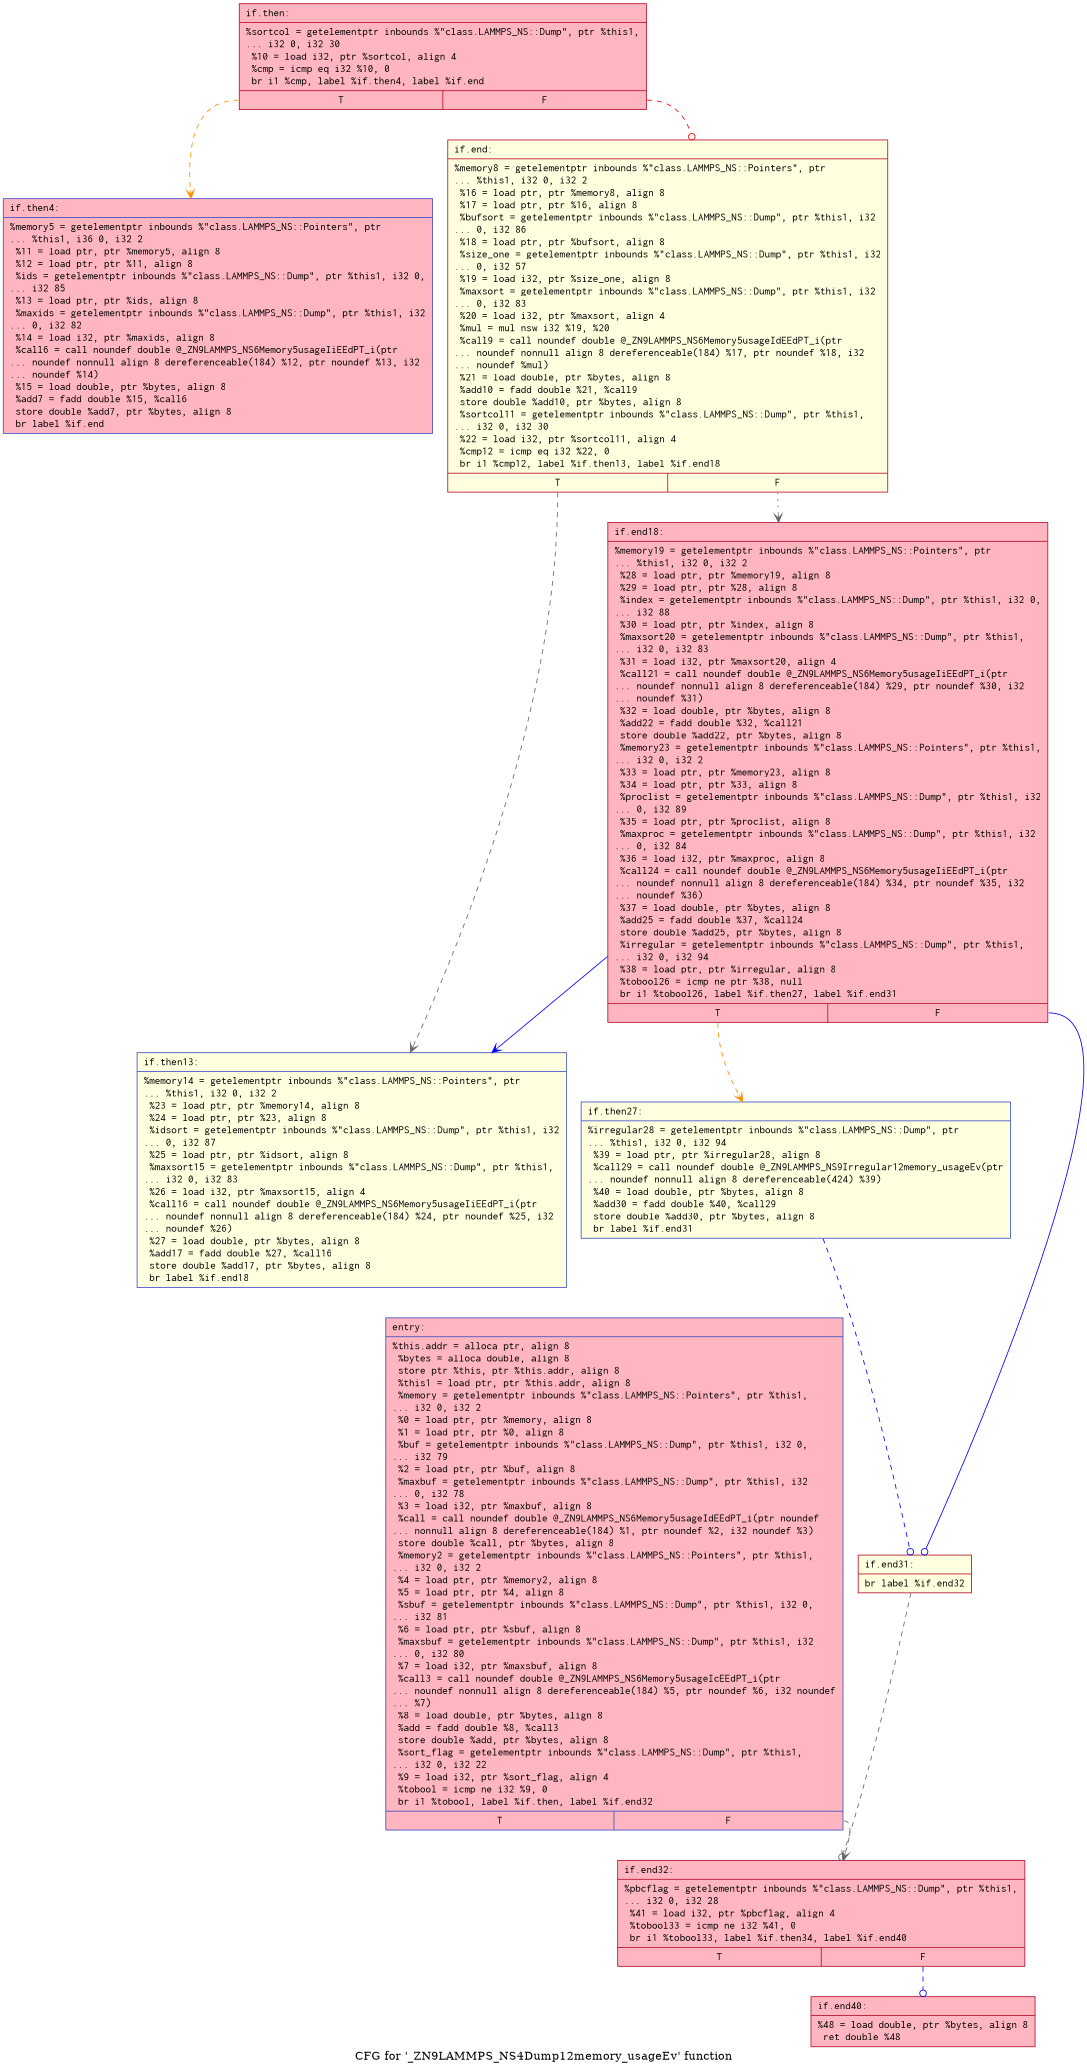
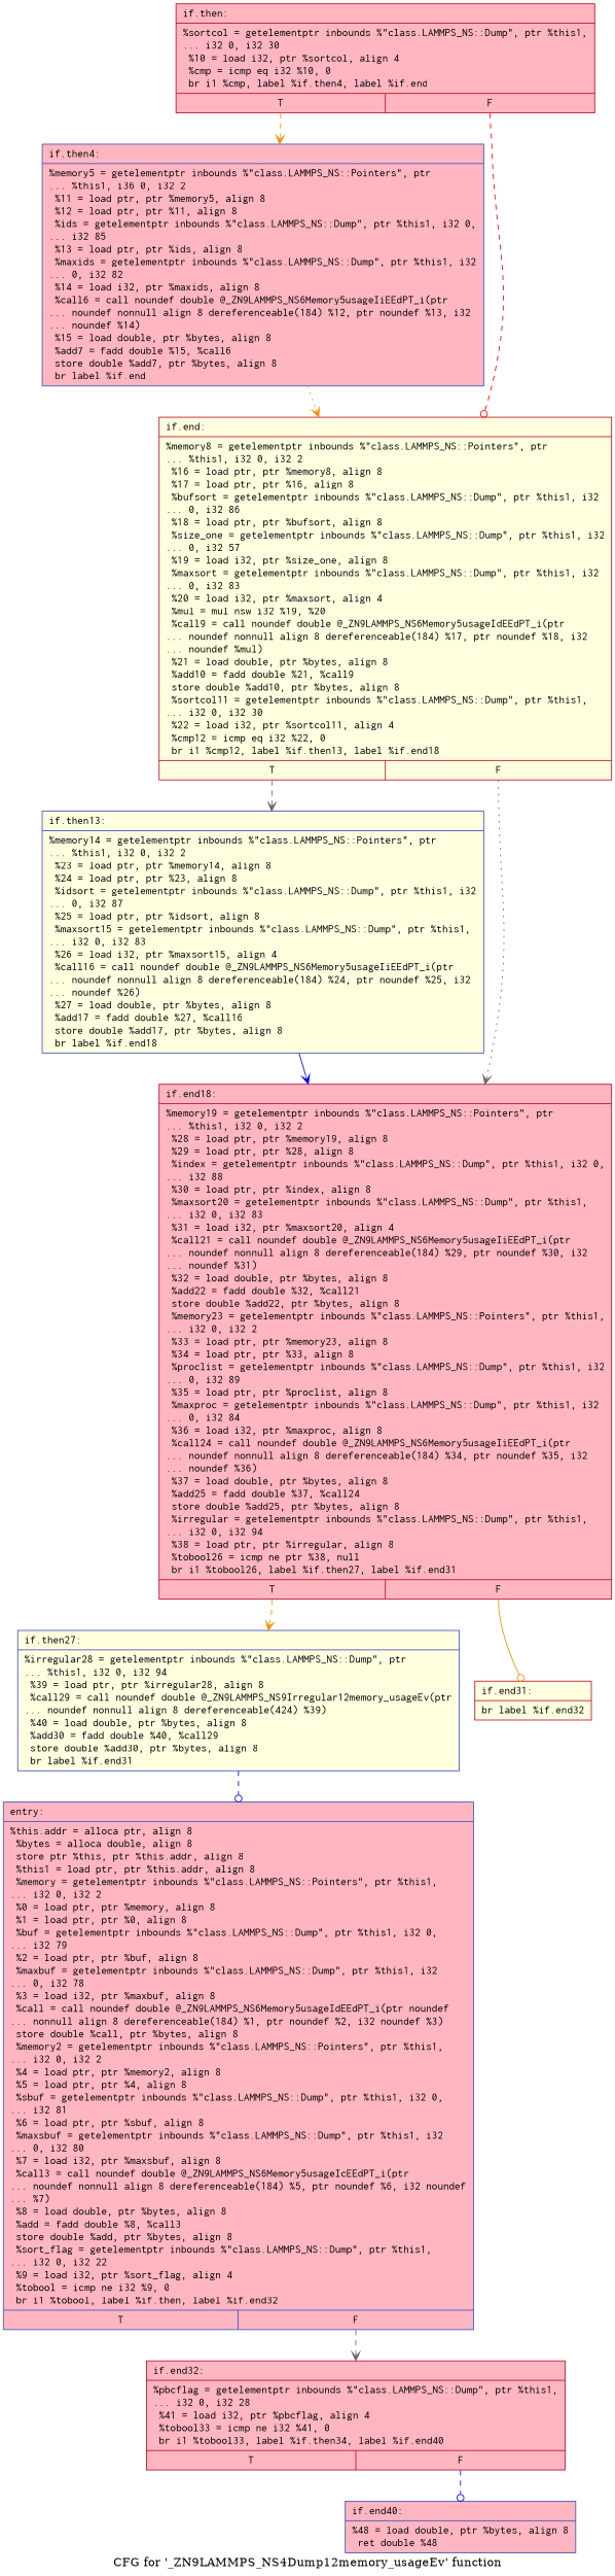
  digraph {
    label="CFG for '_ZN9LAMMPS_NS4Dump12memory_usageEv' function"
    node [color="#b70d28ff" fillcolor=lightpink fontname=Courier shape=record style=filled]
    edge [arrowhead=vee color=gray40 style=dashed tailport=s1]
    n1 [color="#3d50c3ff" label="{entry:\l|  %this.addr = alloca ptr, align 8\l  %bytes = alloca double, align 8\l  store ptr %this, ptr %this.addr, align 8\l  %this1 = load ptr, ptr %this.addr, align 8\l  %memory = getelementptr inbounds %\"class.LAMMPS_NS::Pointers\", ptr %this1,\l... i32 0, i32 2\l  %0 = load ptr, ptr %memory, align 8\l  %1 = load ptr, ptr %0, align 8\l  %buf = getelementptr inbounds %\"class.LAMMPS_NS::Dump\", ptr %this1, i32 0,\l... i32 79\l  %2 = load ptr, ptr %buf, align 8\l  %maxbuf = getelementptr inbounds %\"class.LAMMPS_NS::Dump\", ptr %this1, i32\l... 0, i32 78\l  %3 = load i32, ptr %maxbuf, align 8\l  %call = call noundef double @_ZN9LAMMPS_NS6Memory5usageIdEEdPT_i(ptr noundef\l... nonnull align 8 dereferenceable(184) %1, ptr noundef %2, i32 noundef %3)\l  store double %call, ptr %bytes, align 8\l  %memory2 = getelementptr inbounds %\"class.LAMMPS_NS::Pointers\", ptr %this1,\l... i32 0, i32 2\l  %4 = load ptr, ptr %memory2, align 8\l  %5 = load ptr, ptr %4, align 8\l  %sbuf = getelementptr inbounds %\"class.LAMMPS_NS::Dump\", ptr %this1, i32 0,\l... i32 81\l  %6 = load ptr, ptr %sbuf, align 8\l  %maxsbuf = getelementptr inbounds %\"class.LAMMPS_NS::Dump\", ptr %this1, i32\l... 0, i32 80\l  %7 = load i32, ptr %maxsbuf, align 8\l  %call3 = call noundef double @_ZN9LAMMPS_NS6Memory5usageIcEEdPT_i(ptr\l... noundef nonnull align 8 dereferenceable(184) %5, ptr noundef %6, i32 noundef\l... %7)\l  %8 = load double, ptr %bytes, align 8\l  %add = fadd double %8, %call3\l  store double %add, ptr %bytes, align 8\l  %sort_flag = getelementptr inbounds %\"class.LAMMPS_NS::Dump\", ptr %this1,\l... i32 0, i32 22\l  %9 = load i32, ptr %sort_flag, align 4\l  %tobool = icmp ne i32 %9, 0\l  br i1 %tobool, label %if.then, label %if.end32\l|{<s0>T|<s1>F}}"]
    n2 [label="{if.end32:\l|  %pbcflag = getelementptr inbounds %\"class.LAMMPS_NS::Dump\", ptr %this1,\l... i32 0, i32 28\l  %41 = load i32, ptr %pbcflag, align 4\l  %tobool33 = icmp ne i32 %41, 0\l  br i1 %tobool33, label %if.then34, label %if.end40\l|{<s0>T|<s1>F}}"]
    n3 [label="{if.then:\l|  %sortcol = getelementptr inbounds %\"class.LAMMPS_NS::Dump\", ptr %this1,\l... i32 0, i32 30\l  %10 = load i32, ptr %sortcol, align 4\l  %cmp = icmp eq i32 %10, 0\l  br i1 %cmp, label %if.then4, label %if.end\l|{<s0>T|<s1>F}}"]
    n4 [color="#3d50c3ff" label="{if.then4:\l|  %memory5 = getelementptr inbounds %\"class.LAMMPS_NS::Pointers\", ptr\l... %this1, i36 0, i32 2\l  %11 = load ptr, ptr %memory5, align 8\l  %12 = load ptr, ptr %11, align 8\l  %ids = getelementptr inbounds %\"class.LAMMPS_NS::Dump\", ptr %this1, i32 0,\l... i32 85\l  %13 = load ptr, ptr %ids, align 8\l  %maxids = getelementptr inbounds %\"class.LAMMPS_NS::Dump\", ptr %this1, i32\l... 0, i32 82\l  %14 = load i32, ptr %maxids, align 8\l  %call6 = call noundef double @_ZN9LAMMPS_NS6Memory5usageIiEEdPT_i(ptr\l... noundef nonnull align 8 dereferenceable(184) %12, ptr noundef %13, i32\l... noundef %14)\l  %15 = load double, ptr %bytes, align 8\l  %add7 = fadd double %15, %call6\l  store double %add7, ptr %bytes, align 8\l  br label %if.end\l}"]
    n5 [fillcolor=lightyellow label="{if.end:\l|  %memory8 = getelementptr inbounds %\"class.LAMMPS_NS::Pointers\", ptr\l... %this1, i32 0, i32 2\l  %16 = load ptr, ptr %memory8, align 8\l  %17 = load ptr, ptr %16, align 8\l  %bufsort = getelementptr inbounds %\"class.LAMMPS_NS::Dump\", ptr %this1, i32\l... 0, i32 86\l  %18 = load ptr, ptr %bufsort, align 8\l  %size_one = getelementptr inbounds %\"class.LAMMPS_NS::Dump\", ptr %this1, i32\l... 0, i32 57\l  %19 = load i32, ptr %size_one, align 8\l  %maxsort = getelementptr inbounds %\"class.LAMMPS_NS::Dump\", ptr %this1, i32\l... 0, i32 83\l  %20 = load i32, ptr %maxsort, align 4\l  %mul = mul nsw i32 %19, %20\l  %call9 = call noundef double @_ZN9LAMMPS_NS6Memory5usageIdEEdPT_i(ptr\l... noundef nonnull align 8 dereferenceable(184) %17, ptr noundef %18, i32\l... noundef %mul)\l  %21 = load double, ptr %bytes, align 8\l  %add10 = fadd double %21, %call9\l  store double %add10, ptr %bytes, align 8\l  %sortcol11 = getelementptr inbounds %\"class.LAMMPS_NS::Dump\", ptr %this1,\l... i32 0, i32 30\l  %22 = load i32, ptr %sortcol11, align 4\l  %cmp12 = icmp eq i32 %22, 0\l  br i1 %cmp12, label %if.then13, label %if.end18\l|{<s0>T|<s1>F}}"]
-   n6 [label="{if.end40:\l|  %48 = load double, ptr %bytes, align 8\l  ret double %48\l}"]
+   n6 [color="#3d50c3ff" label="{if.end40:\l|  %48 = load double, ptr %bytes, align 8\l  ret double %48\l}"]
    n7 [color="#3d50c3ff" fillcolor=lightyellow label="{if.then13:\l|  %memory14 = getelementptr inbounds %\"class.LAMMPS_NS::Pointers\", ptr\l... %this1, i32 0, i32 2\l  %23 = load ptr, ptr %memory14, align 8\l  %24 = load ptr, ptr %23, align 8\l  %idsort = getelementptr inbounds %\"class.LAMMPS_NS::Dump\", ptr %this1, i32\l... 0, i32 87\l  %25 = load ptr, ptr %idsort, align 8\l  %maxsort15 = getelementptr inbounds %\"class.LAMMPS_NS::Dump\", ptr %this1,\l... i32 0, i32 83\l  %26 = load i32, ptr %maxsort15, align 4\l  %call16 = call noundef double @_ZN9LAMMPS_NS6Memory5usageIiEEdPT_i(ptr\l... noundef nonnull align 8 dereferenceable(184) %24, ptr noundef %25, i32\l... noundef %26)\l  %27 = load double, ptr %bytes, align 8\l  %add17 = fadd double %27, %call16\l  store double %add17, ptr %bytes, align 8\l  br label %if.end18\l}"]
    n8 [label="{if.end18:\l|  %memory19 = getelementptr inbounds %\"class.LAMMPS_NS::Pointers\", ptr\l... %this1, i32 0, i32 2\l  %28 = load ptr, ptr %memory19, align 8\l  %29 = load ptr, ptr %28, align 8\l  %index = getelementptr inbounds %\"class.LAMMPS_NS::Dump\", ptr %this1, i32 0,\l... i32 88\l  %30 = load ptr, ptr %index, align 8\l  %maxsort20 = getelementptr inbounds %\"class.LAMMPS_NS::Dump\", ptr %this1,\l... i32 0, i32 83\l  %31 = load i32, ptr %maxsort20, align 4\l  %call21 = call noundef double @_ZN9LAMMPS_NS6Memory5usageIiEEdPT_i(ptr\l... noundef nonnull align 8 dereferenceable(184) %29, ptr noundef %30, i32\l... noundef %31)\l  %32 = load double, ptr %bytes, align 8\l  %add22 = fadd double %32, %call21\l  store double %add22, ptr %bytes, align 8\l  %memory23 = getelementptr inbounds %\"class.LAMMPS_NS::Pointers\", ptr %this1,\l... i32 0, i32 2\l  %33 = load ptr, ptr %memory23, align 8\l  %34 = load ptr, ptr %33, align 8\l  %proclist = getelementptr inbounds %\"class.LAMMPS_NS::Dump\", ptr %this1, i32\l... 0, i32 89\l  %35 = load ptr, ptr %proclist, align 8\l  %maxproc = getelementptr inbounds %\"class.LAMMPS_NS::Dump\", ptr %this1, i32\l... 0, i32 84\l  %36 = load i32, ptr %maxproc, align 8\l  %call24 = call noundef double @_ZN9LAMMPS_NS6Memory5usageIiEEdPT_i(ptr\l... noundef nonnull align 8 dereferenceable(184) %34, ptr noundef %35, i32\l... noundef %36)\l  %37 = load double, ptr %bytes, align 8\l  %add25 = fadd double %37, %call24\l  store double %add25, ptr %bytes, align 8\l  %irregular = getelementptr inbounds %\"class.LAMMPS_NS::Dump\", ptr %this1,\l... i32 0, i32 94\l  %38 = load ptr, ptr %irregular, align 8\l  %tobool26 = icmp ne ptr %38, null\l  br i1 %tobool26, label %if.then27, label %if.end31\l|{<s0>T|<s1>F}}"]
    n9 [color="#3d50c3ff" fillcolor=lightyellow label="{if.then27:\l|  %irregular28 = getelementptr inbounds %\"class.LAMMPS_NS::Dump\", ptr\l... %this1, i32 0, i32 94\l  %39 = load ptr, ptr %irregular28, align 8\l  %call29 = call noundef double @_ZN9LAMMPS_NS9Irregular12memory_usageEv(ptr\l... noundef nonnull align 8 dereferenceable(424) %39)\l  %40 = load double, ptr %bytes, align 8\l  %add30 = fadd double %40, %call29\l  store double %add30, ptr %bytes, align 8\l  br label %if.end31\l}"]
    n10 [fillcolor=lightyellow label="{if.end31:\l|  br label %if.end32\l}"]
    n1 -> n2
    n2 -> n6 [arrowhead=odot color=blue]
    n3 -> n4 [color=darkorange tailport=s0]
    n3 -> n5 [arrowhead=odot color=red]
+   n4 -> n5 [color=darkorange style=dotted tailport=""]
    n5 -> n7 [tailport=s0]
    n5 -> n8 [style=dotted]
-   n8 -> n7 [color=blue style=solid tailport=""]
+   n7 -> n8 [color=blue style=solid tailport=""]
    n8 -> n9 [color=darkorange tailport=s0]
-   n8 -> n10 [arrowhead=odot color=blue style=solid]
-   n9 -> n10 [arrowhead=odot color=blue tailport=""]
-   n10 -> n2 [arrowhead=odot tailport=""]
+   n8 -> n10 [arrowhead=odot color=darkorange style=solid]
+   n9 -> n1 [arrowhead=odot color=blue tailport=""]
  }
